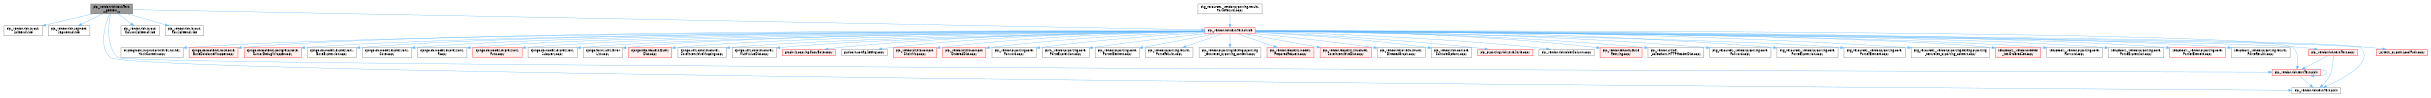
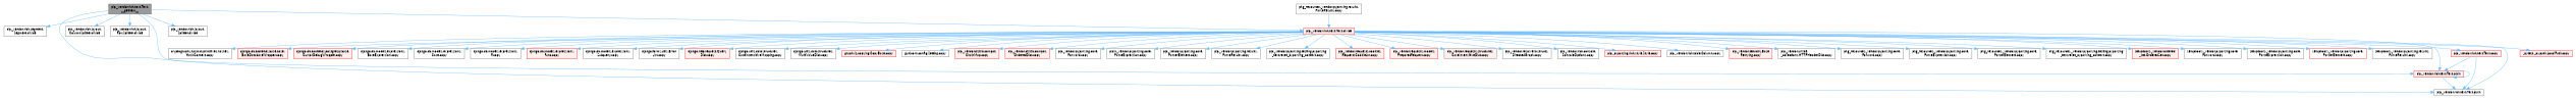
  digraph {
    fontname=Lato
    rankdir=TB
    node [color=grey40 fillcolor=white fontname=Lato fontsize=10 shape=box style=filled]
    edge [color=steelblue1 fontname=Lato fontsize=10 labelfontname=Helvetica labelfontsize=10 style=solid]
    n1 [color=gray40 fillcolor=grey60 fontcolor=black height=0.2 label="pip._vendor.rich.text.Text.\l__getitem__" width=0.4]
    n2 [height=0.2 label="pip._vendor.rich.layout.\lColumnSplitter.divide" width=0.4]
    n3 [height=0.2 label="pip._vendor.rich.layout.\lRowSplitter.divide" width=0.4]
    n4 [height=0.2 label="pip._vendor.rich.layout.\lSplitter.divide" width=0.4]
    n5 [height=0.2 label="pip._vendor.rich.segment.\lSegment.divide" width=0.4]
    n6 [color=red fillcolor="#FFF0F0" height=0.2 label="pip._vendor.rich.text.Text.divide" width=0.4]
    n7 [height=0.2 label="pip._vendor.rich.text.Text.plain" width=0.4]
    n8 [color=red fillcolor="#FFF0F0" height=0.2 label="pip._vendor.rich.text.Text.plain" width=0.4]
    n9 [color=red fillcolor="#FFF0F0" height=0.2 label="_pytest._py.path.LocalPath.copy" width=0.4]
    n10 [height=0.2 label="cryptography.hazmat.primitives.hashes.\lHashContext.copy" width=0.4]
    n11 [color=red fillcolor="#FFF0F0" height=0.2 label="django.db.backends.base.base.\lBaseDatabaseWrapper.copy" width=0.4]
    n12 [color=red fillcolor="#FFF0F0" height=0.2 label="django.db.backends.postgresql.base.\lCursorDebugWrapper.copy" width=0.4]
    n13 [height=0.2 label="django.db.models.expressions.\lBaseExpression.copy" width=0.4]
    n14 [height=0.2 label="django.db.models.expressions.\lCase.copy" width=0.4]
    n15 [height=0.2 label="django.db.models.expressions.\lF.copy" width=0.4]
    n16 [color=red fillcolor="#FFF0F0" height=0.2 label="django.db.models.expressions.\lFunc.copy" width=0.4]
    n17 [height=0.2 label="django.db.models.expressions.\lSubquery.copy" width=0.4]
    n18 [height=0.2 label="django.forms.utils.Error\lList.copy" width=0.4]
    n19 [color=red fillcolor="#FFF0F0" height=0.2 label="django.http.request.Query\lDict.copy" width=0.4]
    n20 [height=0.2 label="django.utils.datastructures.\lCaseInsensitiveMapping.copy" width=0.4]
    n21 [height=0.2 label="django.utils.datastructures.\lMultiValueDict.copy" width=0.4]
    n22 [color=red fillcolor="#FFF0F0" height=0.2 label="graphviz.copying.CopyBase.copy" width=0.4]
    n23 [height=0.2 label="gunicorn.config.Setting.copy" width=0.4]
    n24 [color=red fillcolor="#FFF0F0" height=0.2 label="pip._vendor.distlib.compat.\lChainMap.copy" width=0.4]
    n25 [color=red fillcolor="#FFF0F0" height=0.2 label="pip._vendor.distlib.compat.\lOrderedDict.copy" width=0.4]
    n26 [height=0.2 label="pip._vendor.pyparsing.core.\lForward.copy" width=0.4]
    n27 [height=0.2 label="plain._vendor.pyparsing.core.\lParseExpression.copy" width=0.4]
    n28 [height=0.2 label="pip._vendor.pyparsing.core.\lParserElement.copy" width=0.4]
    n29 [height=0.2 label="pip._vendor.pyparsing.results.\lParseResults.copy" width=0.4]
    n30 [height=0.2 label="pip._vendor.pyparsing.testing.pyparsing\l_test.reset_pyparsing_context.copy" width=0.4]
+   n31 [color=red fillcolor="#FFF0F0" height=0.2 label="pip._vendor.requests.cookies.\lRequestsCookieJar.copy" width=0.4]
    n32 [color=red fillcolor="#FFF0F0" height=0.2 label="pip._vendor.requests.models.\lPreparedRequest.copy" width=0.4]
-   n33 [color=red fillcolor="#FFF0F0" height=0.2 label="pip._vendor.requests.structures.\lCaseInsensitiveDict.copy" width=0.4]
+   n33 [fillcolor="#FFF0F0" height=0.2 label="pip._vendor.requests.structures.\lCaseInsensitiveDict.copy" width=0.4]
    n34 [height=0.2 label="pip._vendor.resolvelib.structs.\lDirectedGraph.copy" width=0.4]
    n35 [height=0.2 label="pip._vendor.rich.console.\lConsoleOptions.copy" width=0.4]
    n36 [color=red fillcolor="#FFF0F0" height=0.2 label="pip._pyparsing.rich.style.Style.copy" width=0.4]
    n37 [height=0.2 label="pip._vendor.rich.table.Column.copy" width=0.4]
    n38 [color=red fillcolor="#FFF0F0" height=0.2 label="pip._vendor.rich.text.Text.copy" width=0.4]
    n39 [color=red fillcolor="#FFF0F0" height=0.2 label="pip._vendor.tenacity.Base\lRetrying.copy" width=0.4]
    n40 [height=0.2 label="pip._vendor.urllib3.\l_collections.HTTPHeaderDict.copy" width=0.4]
    n41 [height=0.2 label="pkg_resources._vendor.pyparsing.core.\lForward.copy" width=0.4]
    n42 [height=0.2 label="pkg_resources._vendor.pyparsing.core.\lParseExpression.copy" width=0.4]
    n43 [height=0.2 label="pkg_resources._vendor.pyparsing.core.\lParserElement.copy" width=0.4]
    n44 [height=0.2 label="pkg_resources._vendor.pyparsing.testing.pyparsing\l_test.reset_pyparsing_context.copy" width=0.4]
    n45 [color=red fillcolor="#FFF0F0" height=0.2 label="setuptools._vendor.ordered\l_set.OrderedSet.copy" width=0.4]
    n46 [height=0.2 label="setuptools._vendor.pyparsing.core.\lForward.copy" width=0.4]
    n47 [height=0.2 label="setuptools._vendor.pyparsing.core.\lParseExpression.copy" width=0.4]
    n48 [color=red height=0.2 label="setuptools._vendor.pyparsing.core.\lParserElement.copy" width=0.4]
    n49 [height=0.2 label="setuptools._vendor.pyparsing.results.\lParseResults.copy" width=0.4]
    n50 [height=0.2 label="pkg_resources._vendor.pyparsing.results.\lParseResults.copy" width=0.4]
    n1 -> n2
    n1 -> n3
    n1 -> n4
    n1 -> n5
    n1 -> n6
    n1 -> n7
    n1 -> n8
    n6 -> n7
    n6 -> n8
    n6 -> n9
    n6 -> n10
    n6 -> n11
    n6 -> n12
    n6 -> n13
    n6 -> n14
    n6 -> n15
    n6 -> n16
    n6 -> n17
    n6 -> n18
    n6 -> n19
    n6 -> n20
    n6 -> n21
    n6 -> n22
    n6 -> n23
    n6 -> n24
    n6 -> n25
    n6 -> n26
    n6 -> n27
    n6 -> n28
    n6 -> n29
    n6 -> n30
+   n6 -> n31
    n6 -> n32
    n6 -> n33
    n6 -> n34
    n6 -> n35
    n6 -> n36
    n6 -> n37
    n6 -> n38
    n6 -> n39
    n6 -> n40
    n6 -> n41
    n6 -> n42
    n6 -> n43
    n6 -> n44
    n6 -> n45
    n6 -> n46
    n6 -> n47
    n6 -> n48
    n6 -> n49
    n8 -> n7
    n8 -> n8
    n38 -> n7
    n38 -> n8
    n50 -> n6
  }
